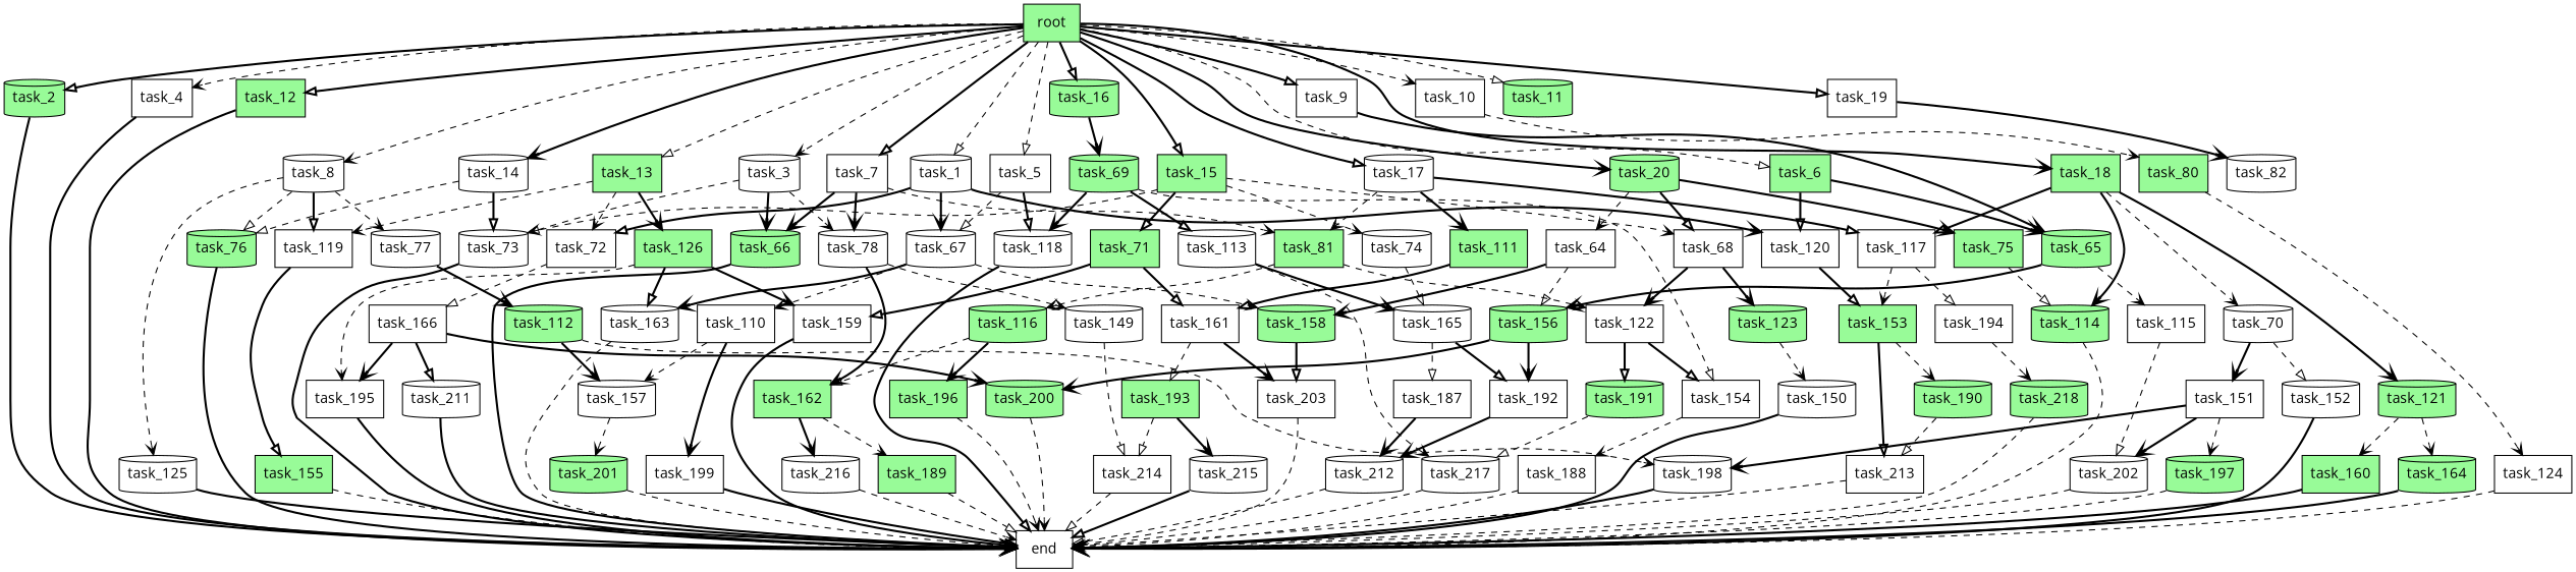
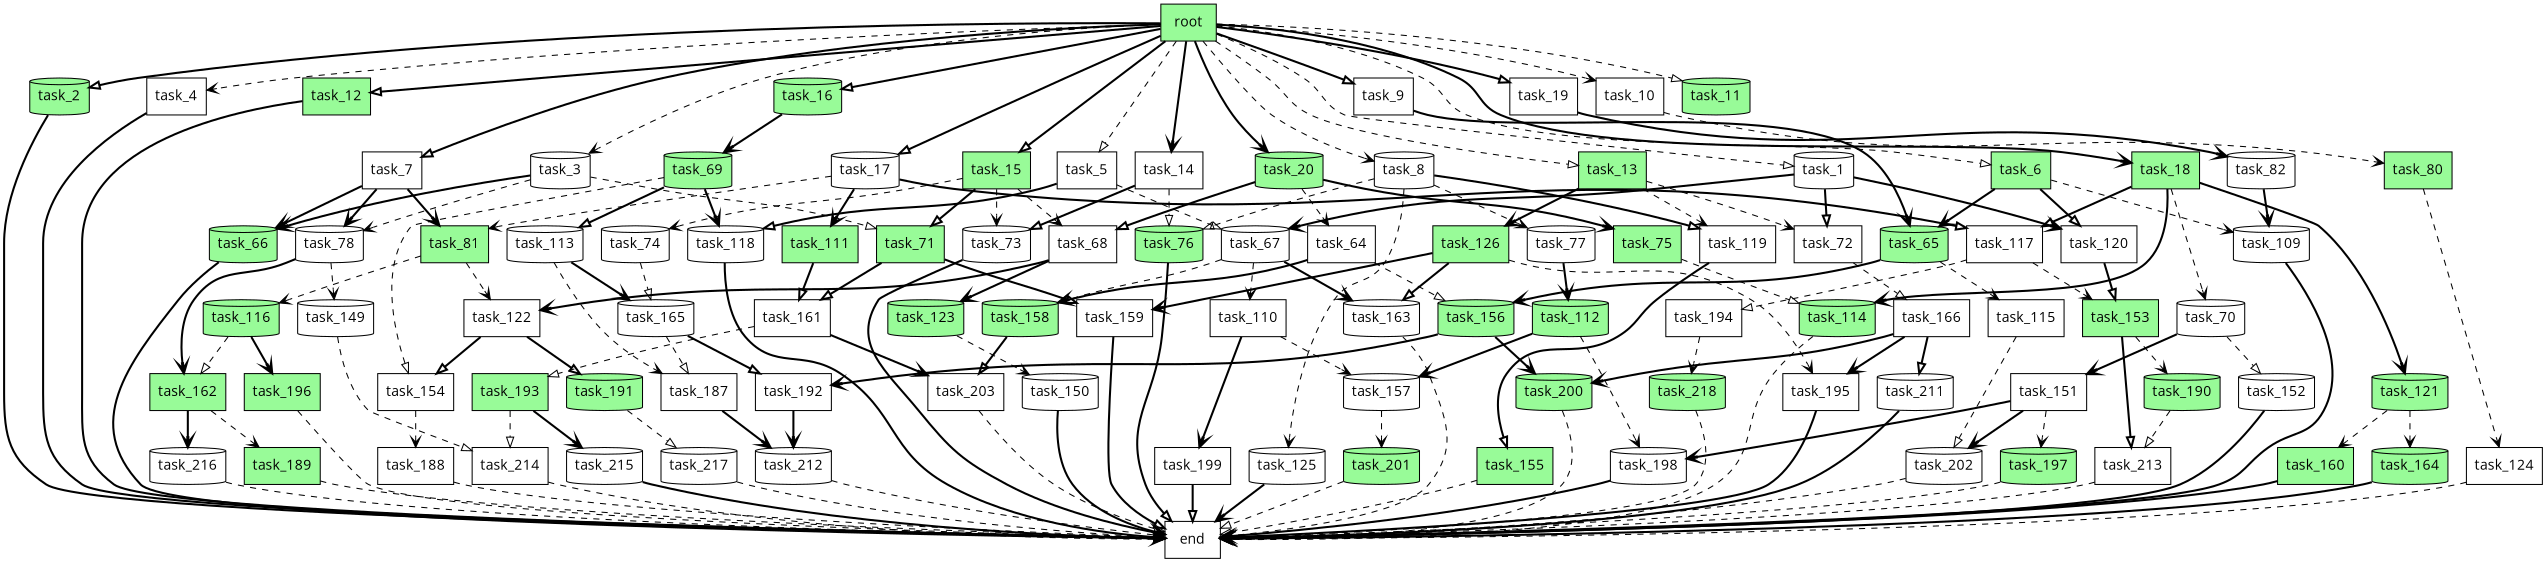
  digraph {
    fontname="Open Sans"
    node [fillcolor=white fontname="Open Sans" shape=cylinder style=filled]
    edge [arrowhead=vee fontname="Open Sans" style=bold]
    root [fillcolor=palegreen shape=box]
    task_1
    task_2 [fillcolor=palegreen]
    task_3
    task_4 [shape=box]
    task_5 [shape=box]
    task_6 [fillcolor=palegreen shape=box]
    task_7 [shape=box]
    task_8
    task_9 [shape=box]
    task_10 [shape=box]
    task_11 [fillcolor=palegreen]
    task_12 [fillcolor=palegreen shape=box]
    task_13 [fillcolor=palegreen shape=box]
-   task_14
+   task_14 [shape=box]
    task_15 [fillcolor=palegreen shape=box]
    task_16 [fillcolor=palegreen]
    task_17
    task_18 [fillcolor=palegreen shape=box]
    task_19 [shape=box]
    task_20 [fillcolor=palegreen]
    task_67
    task_72 [shape=box]
    task_120 [shape=box]
    end [shape=box]
    task_66 [fillcolor=palegreen]
    task_71 [fillcolor=palegreen shape=box]
    task_78
    task_118
    task_65 [fillcolor=palegreen]
+   task_109
    task_81 [fillcolor=palegreen shape=box]
    task_76 [fillcolor=palegreen]
    task_77
    task_119 [shape=box]
    task_125
    task_80 [fillcolor=palegreen shape=box]
    task_126 [fillcolor=palegreen shape=box]
    task_73
    task_68 [shape=box]
    task_74
    task_69 [fillcolor=palegreen]
    task_111 [fillcolor=palegreen shape=box]
    task_117 [shape=box]
    task_70
    task_114 [fillcolor=palegreen]
    task_121 [fillcolor=palegreen]
    task_82
    task_64 [shape=box]
    task_75 [fillcolor=palegreen shape=box]
    task_158 [fillcolor=palegreen]
    task_110 [shape=box]
    task_163
    task_166 [shape=box]
    task_153 [fillcolor=palegreen shape=box]
    task_159 [shape=box]
    task_161 [shape=box]
    task_149
    task_162 [fillcolor=palegreen shape=box]
    task_156 [fillcolor=palegreen]
    task_115 [shape=box]
    task_122 [shape=box]
    task_116 [fillcolor=palegreen]
    task_112 [fillcolor=palegreen]
    task_155 [fillcolor=palegreen shape=box]
    task_124 [shape=box]
    task_195 [shape=box]
    task_123 [fillcolor=palegreen]
    task_165
    task_113
    task_154 [shape=box]
    task_194 [shape=box]
    task_151 [shape=box]
    task_152
    task_160 [fillcolor=palegreen shape=box]
    task_164 [fillcolor=palegreen]
    task_192 [shape=box]
    task_200 [fillcolor=palegreen]
    task_203 [shape=box]
    task_202
    task_157
    task_199 [shape=box]
    task_191 [fillcolor=palegreen]
    task_150
    task_187 [shape=box]
    task_188 [shape=box]
    task_198
    task_197 [fillcolor=palegreen]
    task_193 [fillcolor=palegreen shape=box]
    task_211
    task_214 [shape=box]
    task_189 [fillcolor=palegreen shape=box]
    task_216
    task_196 [fillcolor=palegreen shape=box]
    task_201 [fillcolor=palegreen]
    task_212
    task_190 [fillcolor=palegreen]
    task_213 [shape=box]
    task_218 [fillcolor=palegreen]
    task_217
    task_215
    root -> task_1 [arrowhead=onormal style=dashed]
    root -> task_2 [arrowhead=onormal]
    root -> task_3 [style=dashed]
    root -> task_4 [style=dashed]
    root -> task_5 [arrowhead=onormal style=dashed]
    root -> task_6 [arrowhead=onormal style=dashed]
    root -> task_7 [arrowhead=onormal]
    root -> task_8 [style=dashed]
    root -> task_9 [arrowhead=onormal]
    root -> task_10 [style=dashed]
    root -> task_11 [arrowhead=onormal style=dashed]
    root -> task_12 [arrowhead=onormal]
    root -> task_13 [arrowhead=onormal style=dashed]
    root -> task_14
    root -> task_15 [arrowhead=onormal]
    root -> task_16 [arrowhead=onormal]
    root -> task_17 [arrowhead=onormal]
    root -> task_18
    root -> task_19 [arrowhead=onormal]
    root -> task_20
    task_1 -> task_67
    task_1 -> task_72 [arrowhead=onormal]
    task_1 -> task_120
    task_2 -> end [arrowhead=onormal]
    task_3 -> task_66
-   task_3 -> task_73 [arrowhead=onormal style=dashed]
+   task_3 -> task_71 [arrowhead=onormal style=dashed]
    task_3 -> task_78 [style=dashed]
    task_4 -> end [arrowhead=onormal]
    task_5 -> task_67 [arrowhead=onormal style=dashed]
    task_5 -> task_118 [arrowhead=onormal]
    task_6 -> task_120 [arrowhead=onormal]
    task_6 -> task_65
+   task_6 -> task_109 [style=dashed]
    task_7 -> task_66
    task_7 -> task_78
-   task_7 -> task_81 [style=dashed]
+   task_7 -> task_81
    task_8 -> task_76 [arrowhead=onormal style=dashed]
    task_8 -> task_77 [style=dashed]
    task_8 -> task_119 [arrowhead=onormal]
    task_8 -> task_125 [style=dashed]
    task_9 -> task_65
    task_10 -> task_80 [style=dashed]
    task_12 -> end [arrowhead=onormal]
    task_13 -> task_72 [style=dashed]
    task_13 -> task_119 [style=dashed]
    task_13 -> task_126
    task_14 -> task_76 [arrowhead=onormal style=dashed]
    task_14 -> task_73 [arrowhead=onormal]
    task_15 -> task_71 [arrowhead=onormal]
    task_15 -> task_73 [style=dashed]
    task_15 -> task_68 [style=dashed]
    task_15 -> task_74 [style=dashed]
    task_16 -> task_69
    task_17 -> task_81 [style=dashed]
    task_17 -> task_111
    task_17 -> task_117 [arrowhead=onormal]
    task_18 -> task_117 [arrowhead=onormal]
    task_18 -> task_70 [style=dashed]
    task_18 -> task_114
    task_18 -> task_121
    task_19 -> task_82
    task_20 -> task_68 [arrowhead=onormal]
    task_20 -> task_64 [style=dashed]
    task_20 -> task_75
    task_67 -> task_158 [style=dashed]
    task_67 -> task_110 [style=dashed]
    task_67 -> task_163
    task_72 -> task_166 [arrowhead=onormal style=dashed]
    task_120 -> task_153 [arrowhead=onormal]
    task_66 -> end
    task_71 -> task_159 [arrowhead=onormal]
    task_71 -> task_161 [arrowhead=onormal]
    task_78 -> task_149 [style=dashed]
    task_78 -> task_162
    task_118 -> end [arrowhead=onormal]
    task_65 -> task_156
    task_65 -> task_115 [style=dashed]
+   task_109 -> end [arrowhead=onormal]
    task_81 -> task_122 [style=dashed]
    task_81 -> task_116 [style=dashed]
    task_76 -> end [arrowhead=onormal]
    task_77 -> task_112
    task_119 -> task_155 [arrowhead=onormal]
    task_125 -> end
    task_80 -> task_124 [style=dashed]
    task_126 -> task_163 [arrowhead=onormal]
    task_126 -> task_159
    task_126 -> task_195 [style=dashed]
    task_73 -> end
    task_68 -> task_122
    task_68 -> task_123
    task_74 -> task_165 [arrowhead=onormal style=dashed]
    task_69 -> task_118
    task_69 -> task_113 [arrowhead=onormal]
    task_69 -> task_154 [arrowhead=onormal style=dashed]
    task_111 -> task_161 [arrowhead=onormal]
    task_117 -> task_153 [style=dashed]
    task_117 -> task_194 [arrowhead=onormal style=dashed]
    task_70 -> task_151
    task_70 -> task_152 [arrowhead=onormal style=dashed]
    task_114 -> end [style=dashed]
    task_121 -> task_160 [style=dashed]
    task_121 -> task_164 [style=dashed]
+   task_82 -> task_109
    task_64 -> task_158
    task_64 -> task_156 [arrowhead=onormal style=dashed]
    task_75 -> task_114 [arrowhead=onormal style=dashed]
    task_158 -> task_203 [arrowhead=onormal]
    task_110 -> task_157 [style=dashed]
    task_110 -> task_199
    task_163 -> end [arrowhead=onormal style=dashed]
    task_166 -> task_195
    task_166 -> task_200
    task_166 -> task_211 [arrowhead=onormal]
    task_153 -> task_190 [style=dashed]
    task_153 -> task_213 [arrowhead=onormal]
    task_159 -> end [arrowhead=onormal]
    task_161 -> task_203
    task_161 -> task_193 [arrowhead=onormal style=dashed]
    task_149 -> task_214 [arrowhead=onormal style=dashed]
    task_162 -> task_189 [style=dashed]
    task_162 -> task_216
    task_156 -> task_192
    task_156 -> task_200
    task_115 -> task_202 [arrowhead=onormal style=dashed]
    task_122 -> task_154 [arrowhead=onormal]
    task_122 -> task_191 [arrowhead=onormal]
    task_116 -> task_162 [arrowhead=onormal style=dashed]
    task_116 -> task_196
    task_112 -> task_157
    task_112 -> task_198 [style=dashed]
    task_155 -> end [arrowhead=onormal style=dashed]
    task_124 -> end [arrowhead=onormal style=dashed]
    task_195 -> end
    task_123 -> task_150 [style=dashed]
    task_165 -> task_192 [arrowhead=onormal]
    task_165 -> task_187 [arrowhead=onormal style=dashed]
    task_113 -> task_165
-   task_113 -> task_217 [style=dashed]
+   task_113 -> task_187 [style=dashed]
    task_154 -> task_188 [style=dashed]
    task_194 -> task_218 [style=dashed]
    task_151 -> task_202
    task_151 -> task_198
    task_151 -> task_197 [style=dashed]
    task_152 -> end
    task_160 -> end
    task_164 -> end
    task_192 -> task_212
    task_200 -> end [style=dashed]
    task_203 -> end [arrowhead=onormal style=dashed]
    task_202 -> end [style=dashed]
    task_157 -> task_201 [style=dashed]
    task_199 -> end [arrowhead=onormal]
    task_191 -> task_217 [arrowhead=onormal style=dashed]
    task_150 -> end
    task_187 -> task_212
    task_188 -> end [style=dashed]
    task_198 -> end
    task_197 -> end [arrowhead=onormal style=dashed]
    task_193 -> task_214 [arrowhead=onormal style=dashed]
    task_193 -> task_215
    task_211 -> end
    task_214 -> end [arrowhead=onormal style=dashed]
    task_189 -> end [arrowhead=onormal style=dashed]
    task_216 -> end [style=dashed]
    task_196 -> end [style=dashed]
    task_201 -> end [arrowhead=onormal style=dashed]
    task_212 -> end [arrowhead=onormal style=dashed]
    task_190 -> task_213 [arrowhead=onormal style=dashed]
    task_213 -> end [style=dashed]
    task_218 -> end [arrowhead=onormal style=dashed]
    task_217 -> end [style=dashed]
    task_215 -> end [arrowhead=onormal]
  }
